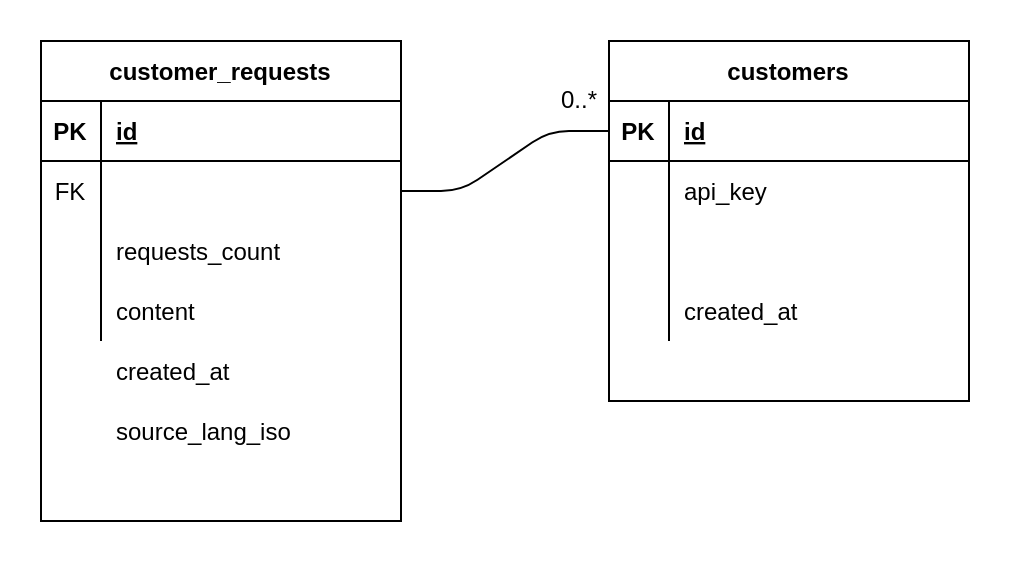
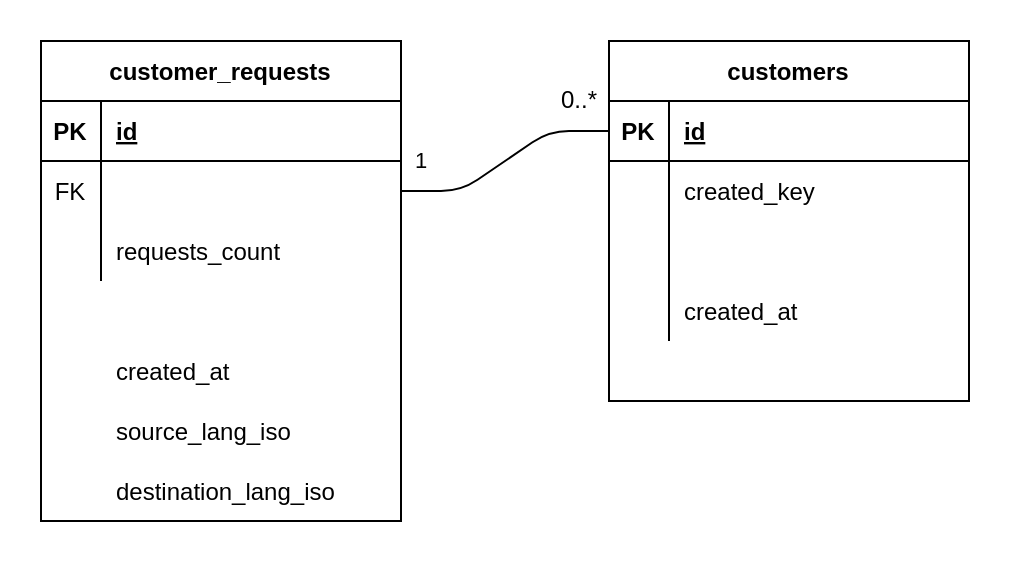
  <mxCell id="0" />
  <mxCell id="1" parent="0" />
  <mxCell id="2" value="customer_requests" style="shape=table;startSize=30;container=1;collapsible=1;childLayout=tableLayout;fixedRows=1;rowLines=0;fontStyle=1;align=center;resizeLast=1;" parent="1" vertex="1"><mxGeometry width="180" height="240" as="geometry" x="20" y="20" /></mxCell>
  <mxCell id="3" value="" style="shape=partialRectangle;collapsible=0;dropTarget=0;pointerEvents=0;fillColor=none;top=0;left=0;bottom=1;right=0;points=[[0,0.5],[1,0.5]];portConstraint=eastwest;" parent="2" vertex="1"><mxGeometry y="30" width="180" height="30" as="geometry" /></mxCell>
  <mxCell id="4" value="PK" style="shape=partialRectangle;connectable=0;fillColor=none;top=0;left=0;bottom=0;right=0;fontStyle=1;overflow=hidden;" parent="3" vertex="1"><mxGeometry width="30" height="30" as="geometry" /></mxCell>
  <mxCell id="5" value="id" style="shape=partialRectangle;connectable=0;fillColor=none;top=0;left=0;bottom=0;right=0;align=left;spacingLeft=6;fontStyle=5;overflow=hidden;" parent="3" vertex="1"><mxGeometry x="30" width="150" height="30" as="geometry" /></mxCell>
  <mxCell id="6" value="" style="shape=partialRectangle;collapsible=0;dropTarget=0;pointerEvents=0;fillColor=none;top=0;left=0;bottom=0;right=0;points=[[0,0.5],[1,0.5]];portConstraint=eastwest;" parent="2" vertex="1"><mxGeometry y="60" width="180" height="30" as="geometry" /></mxCell>
  <mxCell id="7" value="FK" style="shape=partialRectangle;connectable=0;fillColor=none;top=0;left=0;bottom=0;right=0;editable=1;overflow=hidden;" parent="6" vertex="1"><mxGeometry width="30" height="30" as="geometry" /></mxCell>
  <mxCell id="8" value="" style="shape=partialRectangle;collapsible=0;dropTarget=0;pointerEvents=0;fillColor=none;top=0;left=0;bottom=0;right=0;points=[[0,0.5],[1,0.5]];portConstraint=eastwest;" parent="2" vertex="1"><mxGeometry y="90" width="180" height="30" as="geometry" /></mxCell>
  <mxCell id="9" value="" style="shape=partialRectangle;connectable=0;fillColor=none;top=0;left=0;bottom=0;right=0;editable=1;overflow=hidden;" parent="8" vertex="1"><mxGeometry width="30" height="30" as="geometry" /></mxCell>
  <mxCell id="10" value="requests_count" style="shape=partialRectangle;connectable=0;fillColor=none;top=0;left=0;bottom=0;right=0;align=left;spacingLeft=6;overflow=hidden;" parent="8" vertex="1"><mxGeometry x="30" width="150" height="30" as="geometry" /></mxCell>
  <mxCell id="11" value="" style="shape=partialRectangle;collapsible=0;dropTarget=0;pointerEvents=0;fillColor=none;top=0;left=0;bottom=0;right=0;points=[[0,0.5],[1,0.5]];portConstraint=eastwest;" parent="2" vertex="1"><mxGeometry y="120" width="180" height="30" as="geometry" /></mxCell>
  <mxCell id="12" value="" style="shape=partialRectangle;connectable=0;fillColor=none;top=0;left=0;bottom=0;right=0;editable=1;overflow=hidden;" parent="11" vertex="1"><mxGeometry width="30" height="30" as="geometry" /></mxCell>
- <mxCell id="13" value="content" style="shape=partialRectangle;connectable=0;fillColor=none;top=0;left=0;bottom=0;right=0;align=left;spacingLeft=6;overflow=hidden;" parent="11" vertex="1"><mxGeometry x="30" width="150" height="30" as="geometry" /></mxCell>
  <mxCell id="14" value="created_at" style="shape=partialRectangle;connectable=0;fillColor=none;top=0;left=0;bottom=0;right=0;align=left;spacingLeft=6;overflow=hidden;" parent="1" vertex="1"><mxGeometry x="50" y="170" width="150" height="30" as="geometry" /></mxCell>
  <mxCell id="15" value="source_lang_iso" style="shape=partialRectangle;connectable=0;fillColor=none;top=0;left=0;bottom=0;right=0;align=left;spacingLeft=6;overflow=hidden;" parent="1" vertex="1"><mxGeometry x="50" y="200" width="150" height="30" as="geometry" /></mxCell>
+ <mxCell id="16" value="destination_lang_iso" style="shape=partialRectangle;connectable=0;fillColor=none;top=0;left=0;bottom=0;right=0;align=left;spacingLeft=6;overflow=hidden;" parent="1" vertex="1"><mxGeometry x="50" y="230" width="150" height="30" as="geometry" /></mxCell>
  <mxCell id="17" value="customers" style="shape=table;startSize=30;container=1;collapsible=1;childLayout=tableLayout;fixedRows=1;rowLines=0;fontStyle=1;align=center;resizeLast=1;" parent="1" vertex="1"><mxGeometry x="304" width="180" height="180" as="geometry" y="20" /></mxCell>
  <mxCell id="18" value="" style="shape=partialRectangle;collapsible=0;dropTarget=0;pointerEvents=0;fillColor=none;top=0;left=0;bottom=1;right=0;points=[[0,0.5],[1,0.5]];portConstraint=eastwest;" parent="17" vertex="1"><mxGeometry y="30" width="180" height="30" as="geometry" /></mxCell>
  <mxCell id="19" value="PK" style="shape=partialRectangle;connectable=0;fillColor=none;top=0;left=0;bottom=0;right=0;fontStyle=1;overflow=hidden;" parent="18" vertex="1"><mxGeometry width="30" height="30" as="geometry" /></mxCell>
  <mxCell id="20" value="id" style="shape=partialRectangle;connectable=0;fillColor=none;top=0;left=0;bottom=0;right=0;align=left;spacingLeft=6;fontStyle=5;overflow=hidden;" parent="18" vertex="1"><mxGeometry x="30" width="150" height="30" as="geometry" /></mxCell>
  <mxCell id="21" value="" style="shape=partialRectangle;collapsible=0;dropTarget=0;pointerEvents=0;fillColor=none;top=0;left=0;bottom=0;right=0;points=[[0,0.5],[1,0.5]];portConstraint=eastwest;" parent="17" vertex="1"><mxGeometry y="60" width="180" height="30" as="geometry" /></mxCell>
  <mxCell id="22" value="" style="shape=partialRectangle;connectable=0;fillColor=none;top=0;left=0;bottom=0;right=0;editable=1;overflow=hidden;" parent="21" vertex="1"><mxGeometry width="30" height="30" as="geometry" /></mxCell>
- <mxCell id="23" value="api_key" style="shape=partialRectangle;connectable=0;fillColor=none;top=0;left=0;bottom=0;right=0;align=left;spacingLeft=6;overflow=hidden;" parent="21" vertex="1"><mxGeometry x="30" width="150" height="30" as="geometry" /></mxCell>
+ <mxCell id="23" value="created_key" style="shape=partialRectangle;connectable=0;fillColor=none;top=0;left=0;bottom=0;right=0;align=left;spacingLeft=6;overflow=hidden;" parent="21" vertex="1"><mxGeometry x="30" width="150" height="30" as="geometry" /></mxCell>
  <mxCell id="24" value="" style="shape=partialRectangle;collapsible=0;dropTarget=0;pointerEvents=0;fillColor=none;top=0;left=0;bottom=0;right=0;points=[[0,0.5],[1,0.5]];portConstraint=eastwest;" parent="17" vertex="1"><mxGeometry y="90" width="180" height="30" as="geometry" /></mxCell>
  <mxCell id="25" value="" style="shape=partialRectangle;connectable=0;fillColor=none;top=0;left=0;bottom=0;right=0;editable=1;overflow=hidden;" parent="24" vertex="1"><mxGeometry width="30" height="30" as="geometry" /></mxCell>
  <mxCell id="26" value="" style="shape=partialRectangle;collapsible=0;dropTarget=0;pointerEvents=0;fillColor=none;top=0;left=0;bottom=0;right=0;points=[[0,0.5],[1,0.5]];portConstraint=eastwest;" parent="17" vertex="1"><mxGeometry y="120" width="180" height="30" as="geometry" /></mxCell>
  <mxCell id="27" value="" style="shape=partialRectangle;connectable=0;fillColor=none;top=0;left=0;bottom=0;right=0;editable=1;overflow=hidden;" parent="26" vertex="1"><mxGeometry width="30" height="30" as="geometry" /></mxCell>
  <mxCell id="28" value="" style="shape=partialRectangle;connectable=0;fillColor=none;top=0;left=0;bottom=0;right=0;align=left;spacingLeft=6;overflow=hidden;" parent="26" vertex="1"><mxGeometry x="30" width="150" height="30" as="geometry" /></mxCell>
  <mxCell id="29" value="created_at" style="shape=partialRectangle;connectable=0;fillColor=none;top=0;left=0;bottom=0;right=0;align=left;spacingLeft=6;overflow=hidden;" parent="1" vertex="1"><mxGeometry x="334" y="140" width="150" height="30" as="geometry" /></mxCell>
  <mxCell id="30" value="" style="edgeStyle=entityRelationEdgeStyle;html=1;endArrow=none;elbow=vertical;exitX=1;exitY=0.5;exitDx=0;exitDy=0;" parent="1" source="6" edge="1"><mxGeometry width="100" height="75" relative="1" as="geometry"><mxPoint x="204" y="140" as="sourcePoint" /><mxPoint x="304" y="65" as="targetPoint" /></mxGeometry></mxCell>
+ <mxCell id="31" value="&lt;font style=&quot;font-size: 11px&quot;&gt;1&lt;/font&gt;" style="text;html=1;align=center;verticalAlign=middle;resizable=0;points=[];autosize=1;strokeColor=none;" parent="1" vertex="1"><mxGeometry x="200" y="70" width="20" height="20" as="geometry" /></mxCell>
  <mxCell id="32" value="0..*" style="text;html=1;align=center;verticalAlign=middle;resizable=0;points=[];autosize=1;strokeColor=none;" parent="1" vertex="1"><mxGeometry x="274" y="40" width="30" height="20" as="geometry" /></mxCell>
